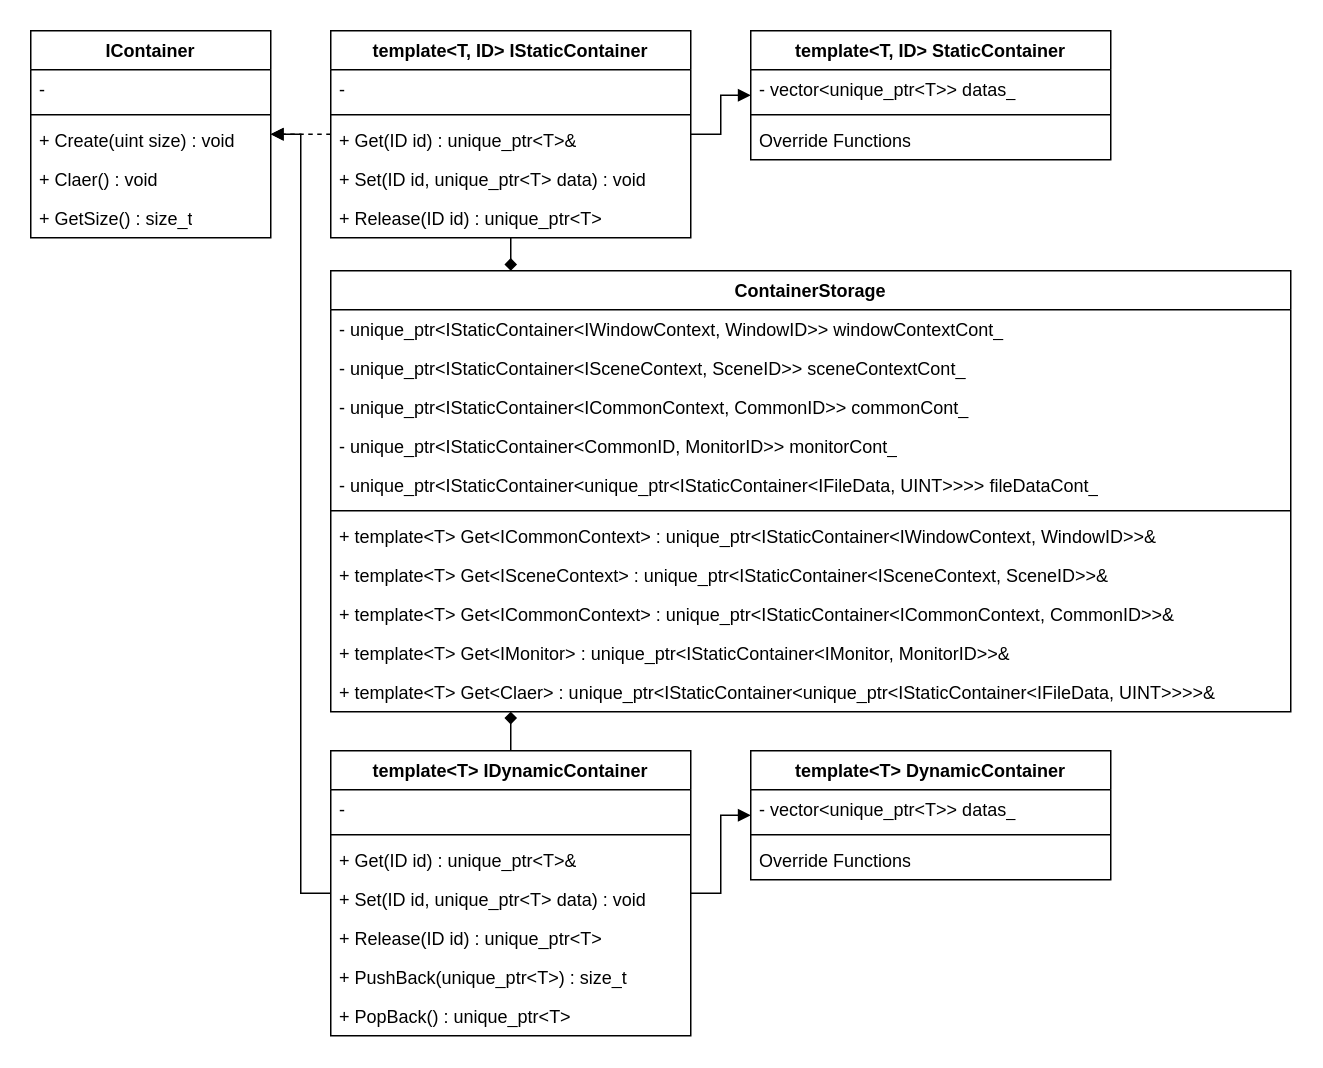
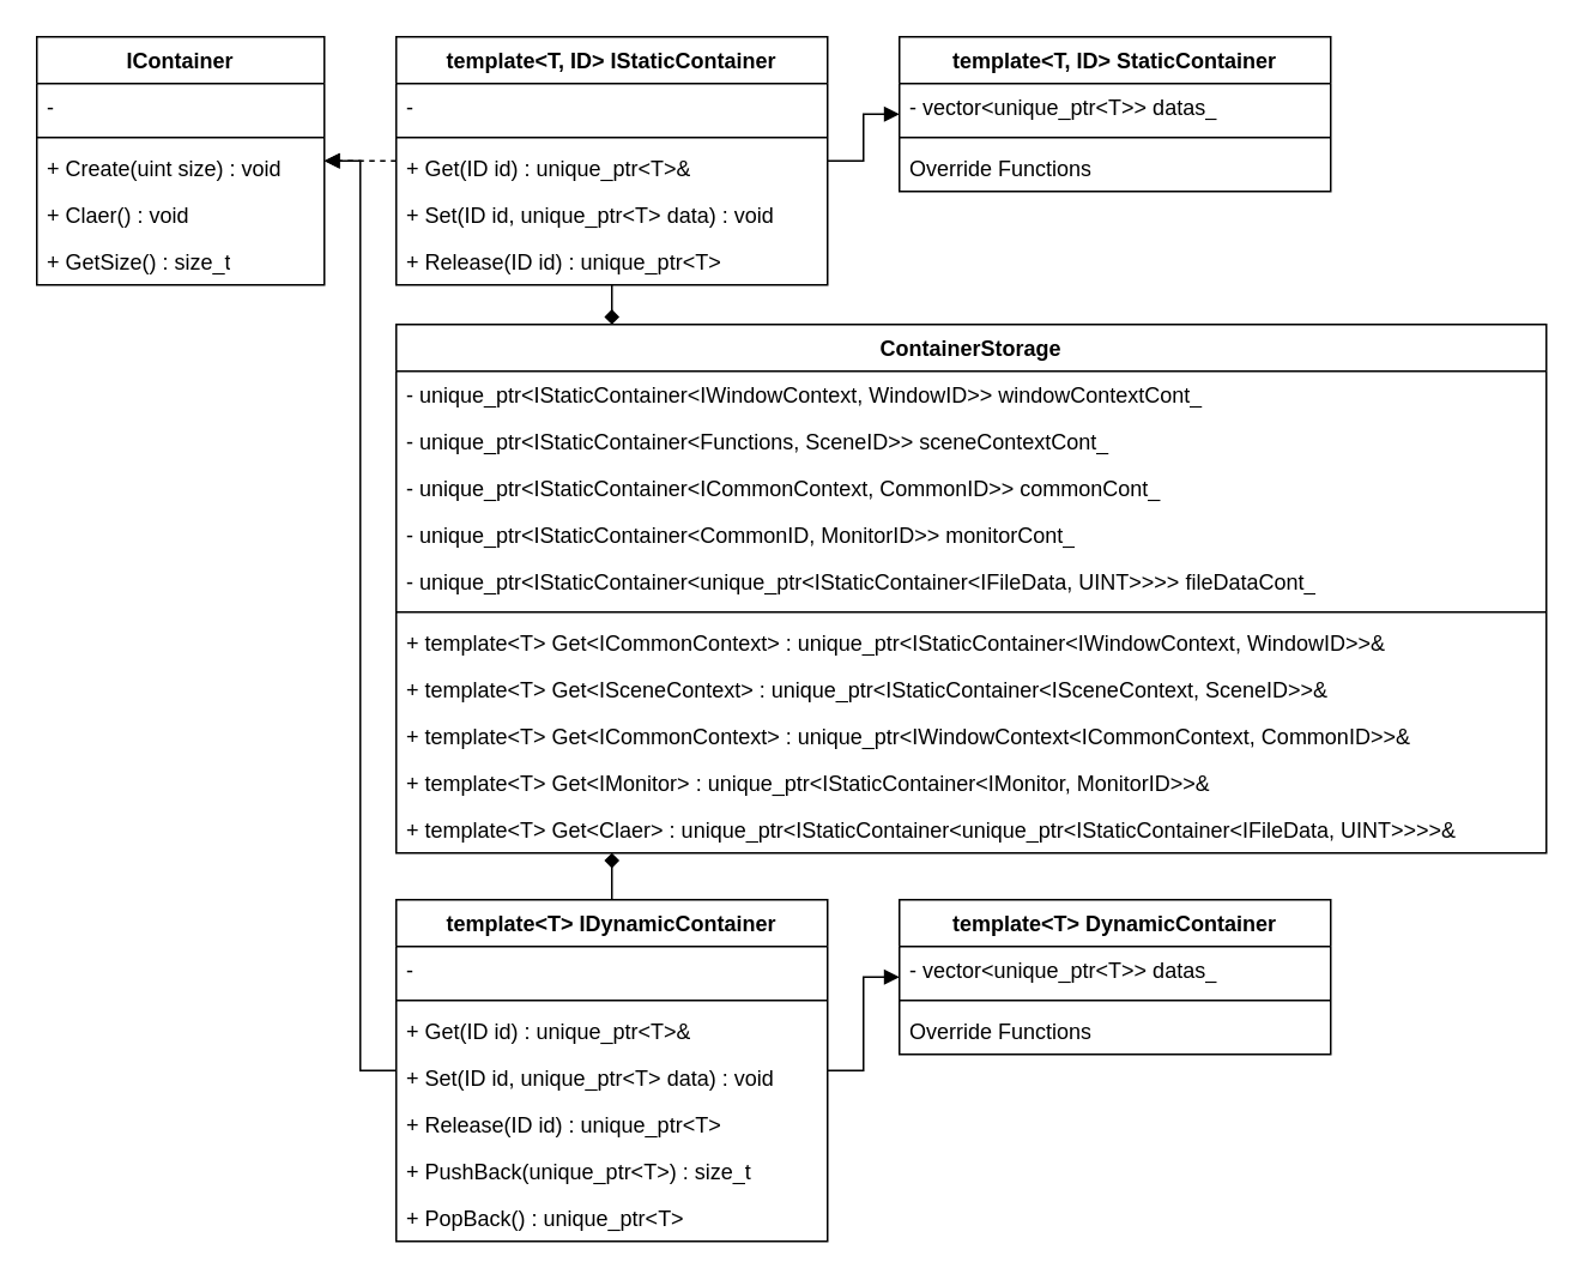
  <mxCell id="0" />
  <mxCell id="1" parent="0" />
  <mxCell id="2" value="ContainerStorage" style="swimlane;fontStyle=1;align=center;verticalAlign=top;childLayout=stackLayout;horizontal=1;startSize=26;horizontalStack=0;resizeParent=1;resizeParentMax=0;resizeLast=0;collapsible=1;marginBottom=0;whiteSpace=wrap;html=1;" parent="1" vertex="1"><mxGeometry x="220" y="180" width="640" height="294" as="geometry" /></mxCell>
  <mxCell id="3" value="- unique_ptr&amp;lt;IStaticContainer&amp;lt;IWindowContext, WindowID&amp;gt;&amp;gt; windowContextCont_" style="text;strokeColor=none;fillColor=none;align=left;verticalAlign=top;spacingLeft=4;spacingRight=4;overflow=hidden;rotatable=0;points=[[0,0.5],[1,0.5]];portConstraint=eastwest;whiteSpace=wrap;html=1;" parent="2" vertex="1"><mxGeometry y="26" width="640" height="26" as="geometry" /></mxCell>
- <mxCell id="4" value="- unique_ptr&amp;lt;IStaticContainer&amp;lt;ISceneContext, SceneID&amp;gt;&amp;gt; sceneContextCont_" style="text;strokeColor=none;fillColor=none;align=left;verticalAlign=top;spacingLeft=4;spacingRight=4;overflow=hidden;rotatable=0;points=[[0,0.5],[1,0.5]];portConstraint=eastwest;whiteSpace=wrap;html=1;" parent="2" vertex="1"><mxGeometry y="52" width="640" height="26" as="geometry" /></mxCell>
+ <mxCell id="4" value="- unique_ptr&amp;lt;IStaticContainer&amp;lt;Functions, SceneID&amp;gt;&amp;gt; sceneContextCont_" style="text;strokeColor=none;fillColor=none;align=left;verticalAlign=top;spacingLeft=4;spacingRight=4;overflow=hidden;rotatable=0;points=[[0,0.5],[1,0.5]];portConstraint=eastwest;whiteSpace=wrap;html=1;" parent="2" vertex="1"><mxGeometry y="52" width="640" height="26" as="geometry" /></mxCell>
  <mxCell id="5" value="- unique_ptr&amp;lt;IStaticContainer&amp;lt;ICommonContext, CommonID&amp;gt;&amp;gt; commonCont_" style="text;strokeColor=none;fillColor=none;align=left;verticalAlign=top;spacingLeft=4;spacingRight=4;overflow=hidden;rotatable=0;points=[[0,0.5],[1,0.5]];portConstraint=eastwest;whiteSpace=wrap;html=1;" vertex="1" parent="2"><mxGeometry y="78" width="640" height="26" as="geometry" /></mxCell>
  <mxCell id="6" value="- unique_ptr&amp;lt;IStaticContainer&amp;lt;CommonID, MonitorID&amp;gt;&amp;gt; monitorCont_" style="text;strokeColor=none;fillColor=none;align=left;verticalAlign=top;spacingLeft=4;spacingRight=4;overflow=hidden;rotatable=0;points=[[0,0.5],[1,0.5]];portConstraint=eastwest;whiteSpace=wrap;html=1;" parent="2" vertex="1"><mxGeometry y="104" width="640" height="26" as="geometry" /></mxCell>
  <mxCell id="7" value="- unique_ptr&amp;lt;IStaticContainer&amp;lt;unique_ptr&amp;lt;IStaticContainer&amp;lt;IFileData, UINT&amp;gt;&amp;gt;&amp;gt;&amp;gt; fileDataCont_" style="text;strokeColor=none;fillColor=none;align=left;verticalAlign=top;spacingLeft=4;spacingRight=4;overflow=hidden;rotatable=0;points=[[0,0.5],[1,0.5]];portConstraint=eastwest;whiteSpace=wrap;html=1;" parent="2" vertex="1"><mxGeometry y="130" width="640" height="26" as="geometry" /></mxCell>
  <mxCell id="8" value="" style="line;strokeWidth=1;fillColor=none;align=left;verticalAlign=middle;spacingTop=-1;spacingLeft=3;spacingRight=3;rotatable=0;labelPosition=right;points=[];portConstraint=eastwest;strokeColor=inherit;" parent="2" vertex="1"><mxGeometry y="156" width="640" height="8" as="geometry" /></mxCell>
  <mxCell id="9" value="+ template&amp;lt;T&amp;gt; Get&amp;lt;ICommonContext&amp;gt; :&amp;nbsp;unique_ptr&amp;lt;IStaticContainer&amp;lt;IWindowContext, WindowID&amp;gt;&amp;gt;&amp;amp;" style="text;strokeColor=none;fillColor=none;align=left;verticalAlign=top;spacingLeft=4;spacingRight=4;overflow=hidden;rotatable=0;points=[[0,0.5],[1,0.5]];portConstraint=eastwest;whiteSpace=wrap;html=1;" parent="2" vertex="1"><mxGeometry y="164" width="640" height="26" as="geometry" /></mxCell>
  <mxCell id="10" value="+ template&amp;lt;T&amp;gt; Get&amp;lt;ISceneContext&amp;gt; :&amp;nbsp;unique_ptr&amp;lt;IStaticContainer&amp;lt;ISceneContext, SceneID&amp;gt;&amp;gt;&amp;amp;" style="text;strokeColor=none;fillColor=none;align=left;verticalAlign=top;spacingLeft=4;spacingRight=4;overflow=hidden;rotatable=0;points=[[0,0.5],[1,0.5]];portConstraint=eastwest;whiteSpace=wrap;html=1;" vertex="1" parent="2"><mxGeometry y="190" width="640" height="26" as="geometry" /></mxCell>
- <mxCell id="11" value="+ template&amp;lt;T&amp;gt; Get&amp;lt;ICommonContext&amp;gt; :&amp;nbsp;unique_ptr&amp;lt;IStaticContainer&amp;lt;ICommonContext, CommonID&amp;gt;&amp;gt;&amp;amp;" style="text;strokeColor=none;fillColor=none;align=left;verticalAlign=top;spacingLeft=4;spacingRight=4;overflow=hidden;rotatable=0;points=[[0,0.5],[1,0.5]];portConstraint=eastwest;whiteSpace=wrap;html=1;" parent="2" vertex="1"><mxGeometry y="216" width="640" height="26" as="geometry" /></mxCell>
+ <mxCell id="11" value="+ template&amp;lt;T&amp;gt; Get&amp;lt;ICommonContext&amp;gt; :&amp;nbsp;unique_ptr&amp;lt;IWindowContext&amp;lt;ICommonContext, CommonID&amp;gt;&amp;gt;&amp;amp;" style="text;strokeColor=none;fillColor=none;align=left;verticalAlign=top;spacingLeft=4;spacingRight=4;overflow=hidden;rotatable=0;points=[[0,0.5],[1,0.5]];portConstraint=eastwest;whiteSpace=wrap;html=1;" parent="2" vertex="1"><mxGeometry y="216" width="640" height="26" as="geometry" /></mxCell>
  <mxCell id="12" value="+ template&amp;lt;T&amp;gt; Get&amp;lt;IMonitor&amp;gt; :&amp;nbsp;unique_ptr&amp;lt;IStaticContainer&amp;lt;IMonitor, MonitorID&amp;gt;&amp;gt;&amp;amp;" style="text;strokeColor=none;fillColor=none;align=left;verticalAlign=top;spacingLeft=4;spacingRight=4;overflow=hidden;rotatable=0;points=[[0,0.5],[1,0.5]];portConstraint=eastwest;whiteSpace=wrap;html=1;" parent="2" vertex="1"><mxGeometry y="242" width="640" height="26" as="geometry" /></mxCell>
  <mxCell id="13" value="+ template&amp;lt;T&amp;gt; Get&amp;lt;Claer&amp;gt; :&amp;nbsp;unique_ptr&amp;lt;IStaticContainer&amp;lt;unique_ptr&amp;lt;IStaticContainer&amp;lt;IFileData, UINT&amp;gt;&amp;gt;&amp;gt;&amp;gt;&amp;amp;" style="text;strokeColor=none;fillColor=none;align=left;verticalAlign=top;spacingLeft=4;spacingRight=4;overflow=hidden;rotatable=0;points=[[0,0.5],[1,0.5]];portConstraint=eastwest;whiteSpace=wrap;html=1;" parent="2" vertex="1"><mxGeometry y="268" width="640" height="26" as="geometry" /></mxCell>
  <mxCell id="14" value="IContainer" style="swimlane;fontStyle=1;align=center;verticalAlign=top;childLayout=stackLayout;horizontal=1;startSize=26;horizontalStack=0;resizeParent=1;resizeParentMax=0;resizeLast=0;collapsible=1;marginBottom=0;whiteSpace=wrap;html=1;" parent="1" vertex="1"><mxGeometry x="20" y="20" width="160" height="138" as="geometry" /></mxCell>
  <mxCell id="15" value="-" style="text;strokeColor=none;fillColor=none;align=left;verticalAlign=top;spacingLeft=4;spacingRight=4;overflow=hidden;rotatable=0;points=[[0,0.5],[1,0.5]];portConstraint=eastwest;whiteSpace=wrap;html=1;" parent="14" vertex="1"><mxGeometry y="26" width="160" height="26" as="geometry" /></mxCell>
  <mxCell id="16" value="" style="line;strokeWidth=1;fillColor=none;align=left;verticalAlign=middle;spacingTop=-1;spacingLeft=3;spacingRight=3;rotatable=0;labelPosition=right;points=[];portConstraint=eastwest;strokeColor=inherit;" parent="14" vertex="1"><mxGeometry y="52" width="160" height="8" as="geometry" /></mxCell>
  <mxCell id="17" value="+ Create(uint size) : void" style="text;strokeColor=none;fillColor=none;align=left;verticalAlign=top;spacingLeft=4;spacingRight=4;overflow=hidden;rotatable=0;points=[[0,0.5],[1,0.5]];portConstraint=eastwest;whiteSpace=wrap;html=1;" parent="14" vertex="1"><mxGeometry y="60" width="160" height="26" as="geometry" /></mxCell>
  <mxCell id="18" value="+ Claer() : void" style="text;strokeColor=none;fillColor=none;align=left;verticalAlign=top;spacingLeft=4;spacingRight=4;overflow=hidden;rotatable=0;points=[[0,0.5],[1,0.5]];portConstraint=eastwest;whiteSpace=wrap;html=1;" parent="14" vertex="1"><mxGeometry y="86" width="160" height="26" as="geometry" /></mxCell>
  <mxCell id="19" value="+ GetSize() : size_t" style="text;strokeColor=none;fillColor=none;align=left;verticalAlign=top;spacingLeft=4;spacingRight=4;overflow=hidden;rotatable=0;points=[[0,0.5],[1,0.5]];portConstraint=eastwest;whiteSpace=wrap;html=1;" parent="14" vertex="1"><mxGeometry y="112" width="160" height="26" as="geometry" /></mxCell>
  <mxCell id="20" style="edgeStyle=elbowEdgeStyle;html=1;endArrow=block;endFill=1;rounded=0;dashed=1;" parent="1" source="23" target="14" edge="1"><mxGeometry relative="1" as="geometry" /></mxCell>
  <mxCell id="21" style="edgeStyle=elbowEdgeStyle;shape=connector;rounded=0;html=1;strokeColor=default;align=center;verticalAlign=middle;fontFamily=Helvetica;fontSize=11;fontColor=default;labelBackgroundColor=default;endArrow=diamond;endFill=1;" parent="1" source="23" target="2" edge="1"><mxGeometry relative="1" as="geometry" /></mxCell>
  <mxCell id="22" style="edgeStyle=elbowEdgeStyle;shape=connector;rounded=0;html=1;strokeColor=default;align=center;verticalAlign=middle;fontFamily=Helvetica;fontSize=11;fontColor=default;labelBackgroundColor=default;endArrow=block;endFill=1;" parent="1" source="23" target="40" edge="1"><mxGeometry relative="1" as="geometry" /></mxCell>
  <mxCell id="23" value="template&amp;lt;T, ID&amp;gt; IStaticContainer" style="swimlane;fontStyle=1;align=center;verticalAlign=top;childLayout=stackLayout;horizontal=1;startSize=26;horizontalStack=0;resizeParent=1;resizeParentMax=0;resizeLast=0;collapsible=1;marginBottom=0;whiteSpace=wrap;html=1;" parent="1" vertex="1"><mxGeometry x="220" y="20" width="240" height="138" as="geometry" /></mxCell>
  <mxCell id="24" value="-" style="text;strokeColor=none;fillColor=none;align=left;verticalAlign=top;spacingLeft=4;spacingRight=4;overflow=hidden;rotatable=0;points=[[0,0.5],[1,0.5]];portConstraint=eastwest;whiteSpace=wrap;html=1;" parent="23" vertex="1"><mxGeometry y="26" width="240" height="26" as="geometry" /></mxCell>
  <mxCell id="25" value="" style="line;strokeWidth=1;fillColor=none;align=left;verticalAlign=middle;spacingTop=-1;spacingLeft=3;spacingRight=3;rotatable=0;labelPosition=right;points=[];portConstraint=eastwest;strokeColor=inherit;" parent="23" vertex="1"><mxGeometry y="52" width="240" height="8" as="geometry" /></mxCell>
  <mxCell id="26" value="+ Get(ID id) : unique_ptr&amp;lt;T&amp;gt;&amp;amp;" style="text;strokeColor=none;fillColor=none;align=left;verticalAlign=top;spacingLeft=4;spacingRight=4;overflow=hidden;rotatable=0;points=[[0,0.5],[1,0.5]];portConstraint=eastwest;whiteSpace=wrap;html=1;" parent="23" vertex="1"><mxGeometry y="60" width="240" height="26" as="geometry" /></mxCell>
  <mxCell id="27" value="+ Set(ID id, unique_ptr&amp;lt;T&amp;gt; data) : void" style="text;strokeColor=none;fillColor=none;align=left;verticalAlign=top;spacingLeft=4;spacingRight=4;overflow=hidden;rotatable=0;points=[[0,0.5],[1,0.5]];portConstraint=eastwest;whiteSpace=wrap;html=1;" parent="23" vertex="1"><mxGeometry y="86" width="240" height="26" as="geometry" /></mxCell>
  <mxCell id="28" value="+ Release(ID id) : unique_ptr&amp;lt;T&amp;gt;" style="text;strokeColor=none;fillColor=none;align=left;verticalAlign=top;spacingLeft=4;spacingRight=4;overflow=hidden;rotatable=0;points=[[0,0.5],[1,0.5]];portConstraint=eastwest;whiteSpace=wrap;html=1;" parent="23" vertex="1"><mxGeometry y="112" width="240" height="26" as="geometry" /></mxCell>
  <mxCell id="29" style="edgeStyle=elbowEdgeStyle;shape=connector;rounded=0;html=1;strokeColor=default;align=center;verticalAlign=middle;fontFamily=Helvetica;fontSize=11;fontColor=default;labelBackgroundColor=default;endArrow=block;endFill=1;" parent="1" source="32" target="14" edge="1"><mxGeometry relative="1" as="geometry" /></mxCell>
  <mxCell id="30" style="edgeStyle=elbowEdgeStyle;shape=connector;rounded=0;html=1;strokeColor=default;align=center;verticalAlign=middle;fontFamily=Helvetica;fontSize=11;fontColor=default;labelBackgroundColor=default;endArrow=diamond;endFill=1;" parent="1" source="32" target="2" edge="1"><mxGeometry relative="1" as="geometry" /></mxCell>
  <mxCell id="31" style="edgeStyle=elbowEdgeStyle;shape=connector;rounded=0;html=1;strokeColor=default;align=center;verticalAlign=middle;fontFamily=Helvetica;fontSize=11;fontColor=default;labelBackgroundColor=default;endArrow=block;endFill=1;" parent="1" source="32" target="44" edge="1"><mxGeometry relative="1" as="geometry" /></mxCell>
  <mxCell id="32" value="template&amp;lt;T&amp;gt; IDynamicContainer" style="swimlane;fontStyle=1;align=center;verticalAlign=top;childLayout=stackLayout;horizontal=1;startSize=26;horizontalStack=0;resizeParent=1;resizeParentMax=0;resizeLast=0;collapsible=1;marginBottom=0;whiteSpace=wrap;html=1;" parent="1" vertex="1"><mxGeometry x="220" y="500" width="240" height="190" as="geometry" /></mxCell>
  <mxCell id="33" value="-" style="text;strokeColor=none;fillColor=none;align=left;verticalAlign=top;spacingLeft=4;spacingRight=4;overflow=hidden;rotatable=0;points=[[0,0.5],[1,0.5]];portConstraint=eastwest;whiteSpace=wrap;html=1;" parent="32" vertex="1"><mxGeometry y="26" width="240" height="26" as="geometry" /></mxCell>
  <mxCell id="34" value="" style="line;strokeWidth=1;fillColor=none;align=left;verticalAlign=middle;spacingTop=-1;spacingLeft=3;spacingRight=3;rotatable=0;labelPosition=right;points=[];portConstraint=eastwest;strokeColor=inherit;" parent="32" vertex="1"><mxGeometry y="52" width="240" height="8" as="geometry" /></mxCell>
  <mxCell id="35" value="+ Get(ID id) : unique_ptr&amp;lt;T&amp;gt;&amp;amp;" style="text;strokeColor=none;fillColor=none;align=left;verticalAlign=top;spacingLeft=4;spacingRight=4;overflow=hidden;rotatable=0;points=[[0,0.5],[1,0.5]];portConstraint=eastwest;whiteSpace=wrap;html=1;" parent="32" vertex="1"><mxGeometry y="60" width="240" height="26" as="geometry" /></mxCell>
  <mxCell id="36" value="+ Set(ID id, unique_ptr&amp;lt;T&amp;gt; data) : void" style="text;strokeColor=none;fillColor=none;align=left;verticalAlign=top;spacingLeft=4;spacingRight=4;overflow=hidden;rotatable=0;points=[[0,0.5],[1,0.5]];portConstraint=eastwest;whiteSpace=wrap;html=1;" parent="32" vertex="1"><mxGeometry y="86" width="240" height="26" as="geometry" /></mxCell>
  <mxCell id="37" value="+ Release(ID id) : unique_ptr&amp;lt;T&amp;gt;" style="text;strokeColor=none;fillColor=none;align=left;verticalAlign=top;spacingLeft=4;spacingRight=4;overflow=hidden;rotatable=0;points=[[0,0.5],[1,0.5]];portConstraint=eastwest;whiteSpace=wrap;html=1;" parent="32" vertex="1"><mxGeometry y="112" width="240" height="26" as="geometry" /></mxCell>
  <mxCell id="38" value="+ PushBack(unique_ptr&amp;lt;T&amp;gt;) : size_t" style="text;strokeColor=none;fillColor=none;align=left;verticalAlign=top;spacingLeft=4;spacingRight=4;overflow=hidden;rotatable=0;points=[[0,0.5],[1,0.5]];portConstraint=eastwest;whiteSpace=wrap;html=1;" parent="32" vertex="1"><mxGeometry y="138" width="240" height="26" as="geometry" /></mxCell>
  <mxCell id="39" value="+ PopBack() : unique_ptr&amp;lt;T&amp;gt;" style="text;strokeColor=none;fillColor=none;align=left;verticalAlign=top;spacingLeft=4;spacingRight=4;overflow=hidden;rotatable=0;points=[[0,0.5],[1,0.5]];portConstraint=eastwest;whiteSpace=wrap;html=1;" parent="32" vertex="1"><mxGeometry y="164" width="240" height="26" as="geometry" /></mxCell>
  <mxCell id="40" value="template&amp;lt;T, ID&amp;gt; StaticContainer" style="swimlane;fontStyle=1;align=center;verticalAlign=top;childLayout=stackLayout;horizontal=1;startSize=26;horizontalStack=0;resizeParent=1;resizeParentMax=0;resizeLast=0;collapsible=1;marginBottom=0;whiteSpace=wrap;html=1;" parent="1" vertex="1"><mxGeometry x="500" y="20" width="240" height="86" as="geometry" /></mxCell>
  <mxCell id="41" value="- vector&amp;lt;unique_ptr&amp;lt;T&amp;gt;&amp;gt; datas_" style="text;strokeColor=none;fillColor=none;align=left;verticalAlign=top;spacingLeft=4;spacingRight=4;overflow=hidden;rotatable=0;points=[[0,0.5],[1,0.5]];portConstraint=eastwest;whiteSpace=wrap;html=1;" parent="40" vertex="1"><mxGeometry y="26" width="240" height="26" as="geometry" /></mxCell>
  <mxCell id="42" value="" style="line;strokeWidth=1;fillColor=none;align=left;verticalAlign=middle;spacingTop=-1;spacingLeft=3;spacingRight=3;rotatable=0;labelPosition=right;points=[];portConstraint=eastwest;strokeColor=inherit;" parent="40" vertex="1"><mxGeometry y="52" width="240" height="8" as="geometry" /></mxCell>
  <mxCell id="43" value="Override Functions" style="text;strokeColor=none;fillColor=none;align=left;verticalAlign=top;spacingLeft=4;spacingRight=4;overflow=hidden;rotatable=0;points=[[0,0.5],[1,0.5]];portConstraint=eastwest;whiteSpace=wrap;html=1;" parent="40" vertex="1"><mxGeometry y="60" width="240" height="26" as="geometry" /></mxCell>
  <mxCell id="44" value="template&amp;lt;T&amp;gt; DynamicContainer" style="swimlane;fontStyle=1;align=center;verticalAlign=top;childLayout=stackLayout;horizontal=1;startSize=26;horizontalStack=0;resizeParent=1;resizeParentMax=0;resizeLast=0;collapsible=1;marginBottom=0;whiteSpace=wrap;html=1;" parent="1" vertex="1"><mxGeometry x="500" y="500" width="240" height="86" as="geometry" /></mxCell>
  <mxCell id="45" value="- vector&amp;lt;unique_ptr&amp;lt;T&amp;gt;&amp;gt; datas_" style="text;strokeColor=none;fillColor=none;align=left;verticalAlign=top;spacingLeft=4;spacingRight=4;overflow=hidden;rotatable=0;points=[[0,0.5],[1,0.5]];portConstraint=eastwest;whiteSpace=wrap;html=1;" parent="44" vertex="1"><mxGeometry y="26" width="240" height="26" as="geometry" /></mxCell>
  <mxCell id="46" value="" style="line;strokeWidth=1;fillColor=none;align=left;verticalAlign=middle;spacingTop=-1;spacingLeft=3;spacingRight=3;rotatable=0;labelPosition=right;points=[];portConstraint=eastwest;strokeColor=inherit;" parent="44" vertex="1"><mxGeometry y="52" width="240" height="8" as="geometry" /></mxCell>
  <mxCell id="47" value="Override Functions" style="text;strokeColor=none;fillColor=none;align=left;verticalAlign=top;spacingLeft=4;spacingRight=4;overflow=hidden;rotatable=0;points=[[0,0.5],[1,0.5]];portConstraint=eastwest;whiteSpace=wrap;html=1;" parent="44" vertex="1"><mxGeometry y="60" width="240" height="26" as="geometry" /></mxCell>
